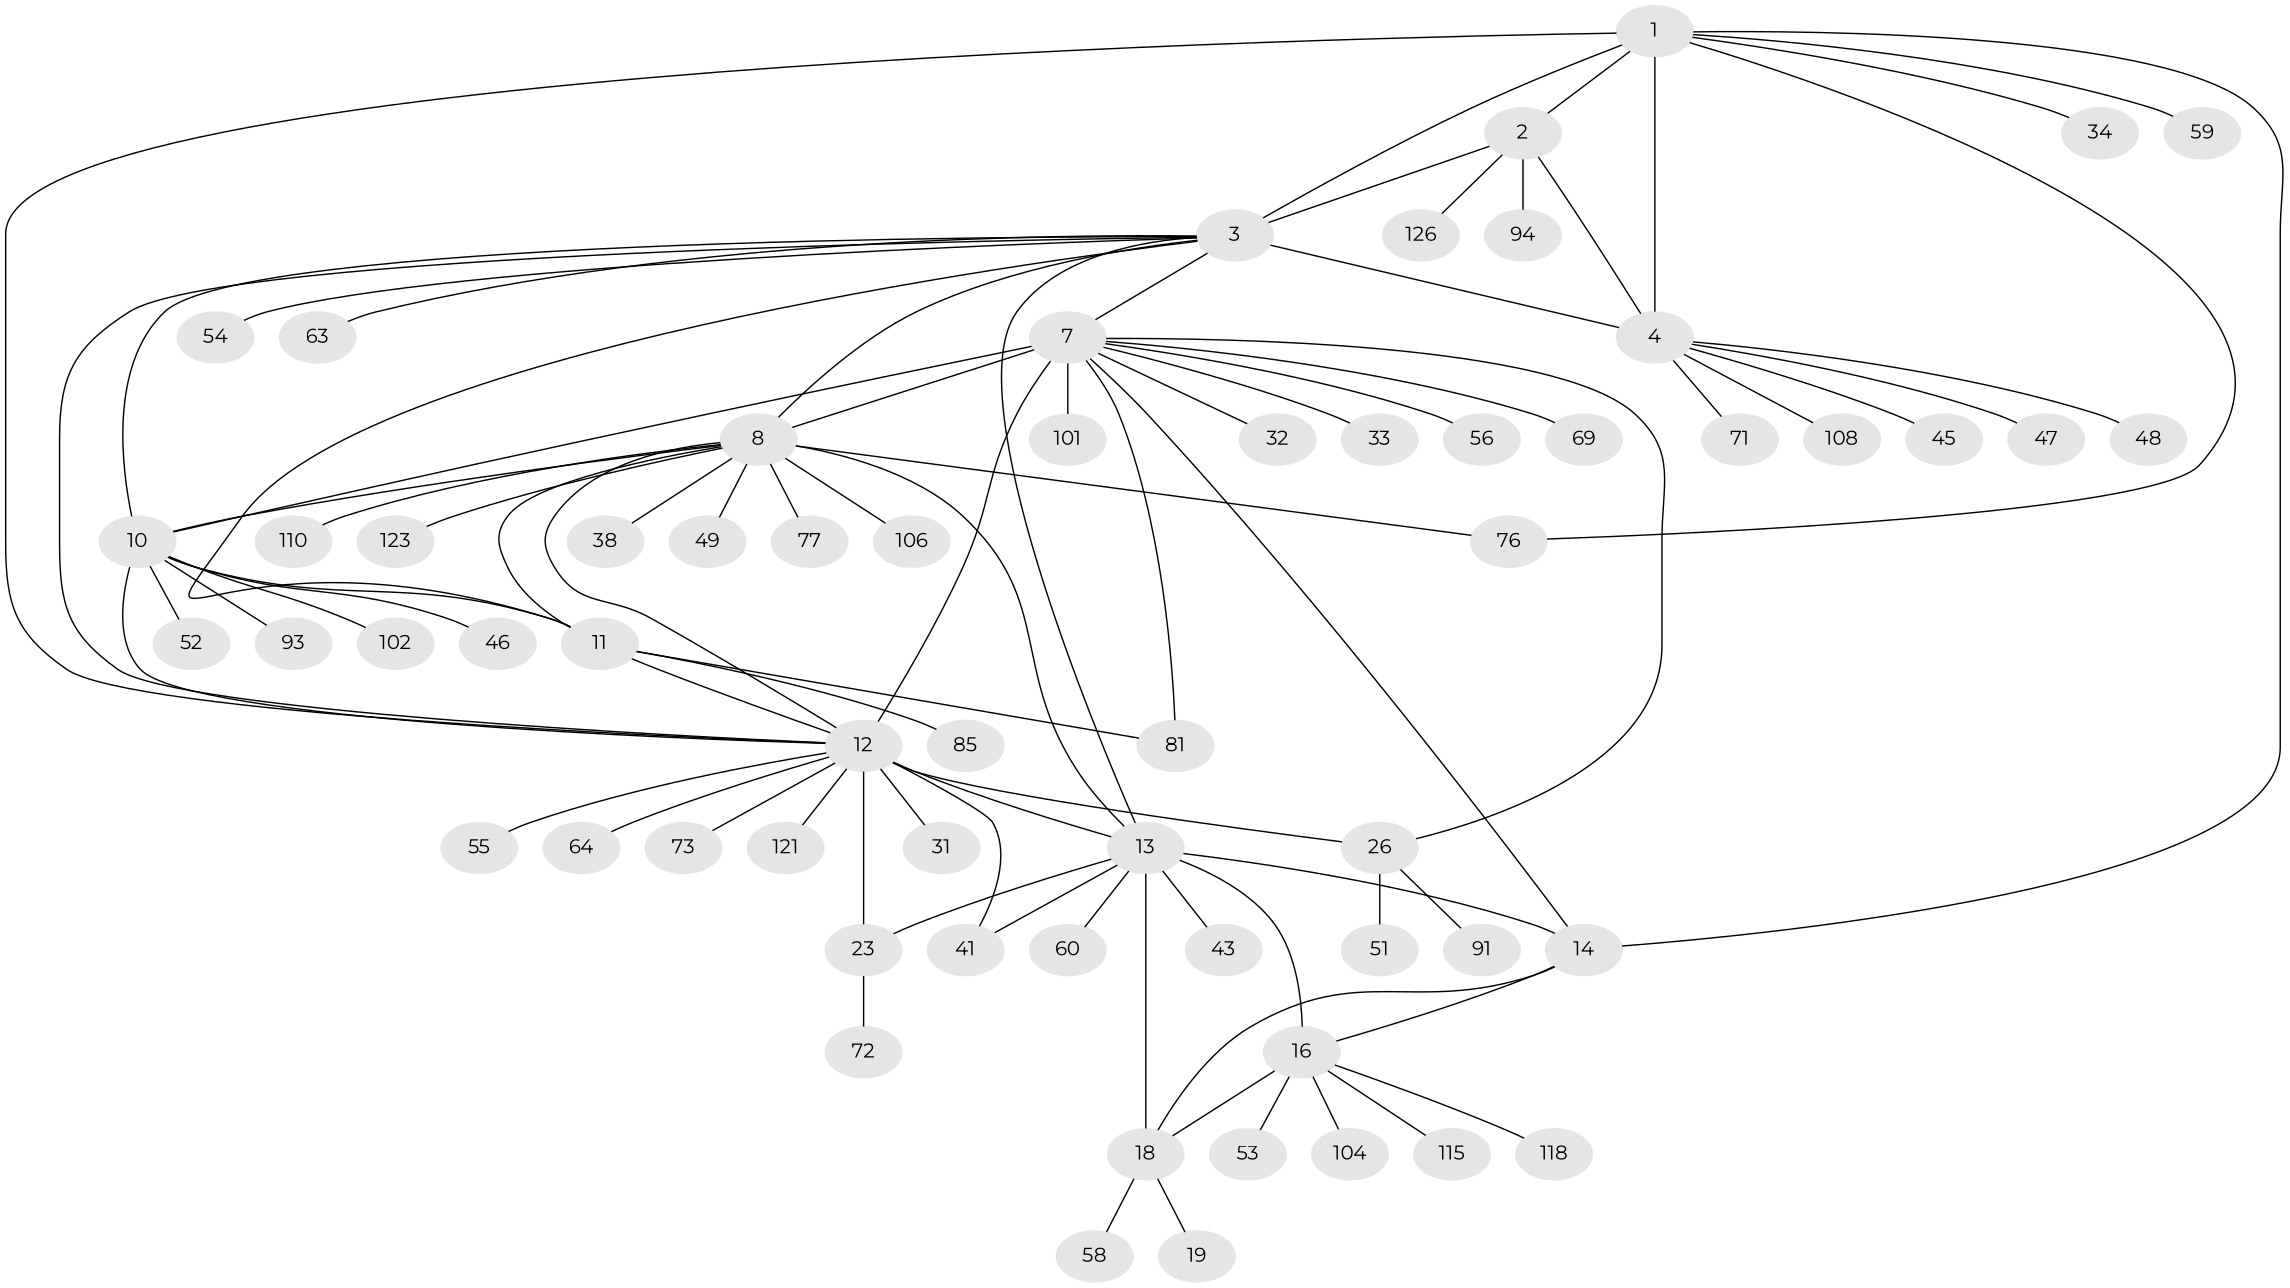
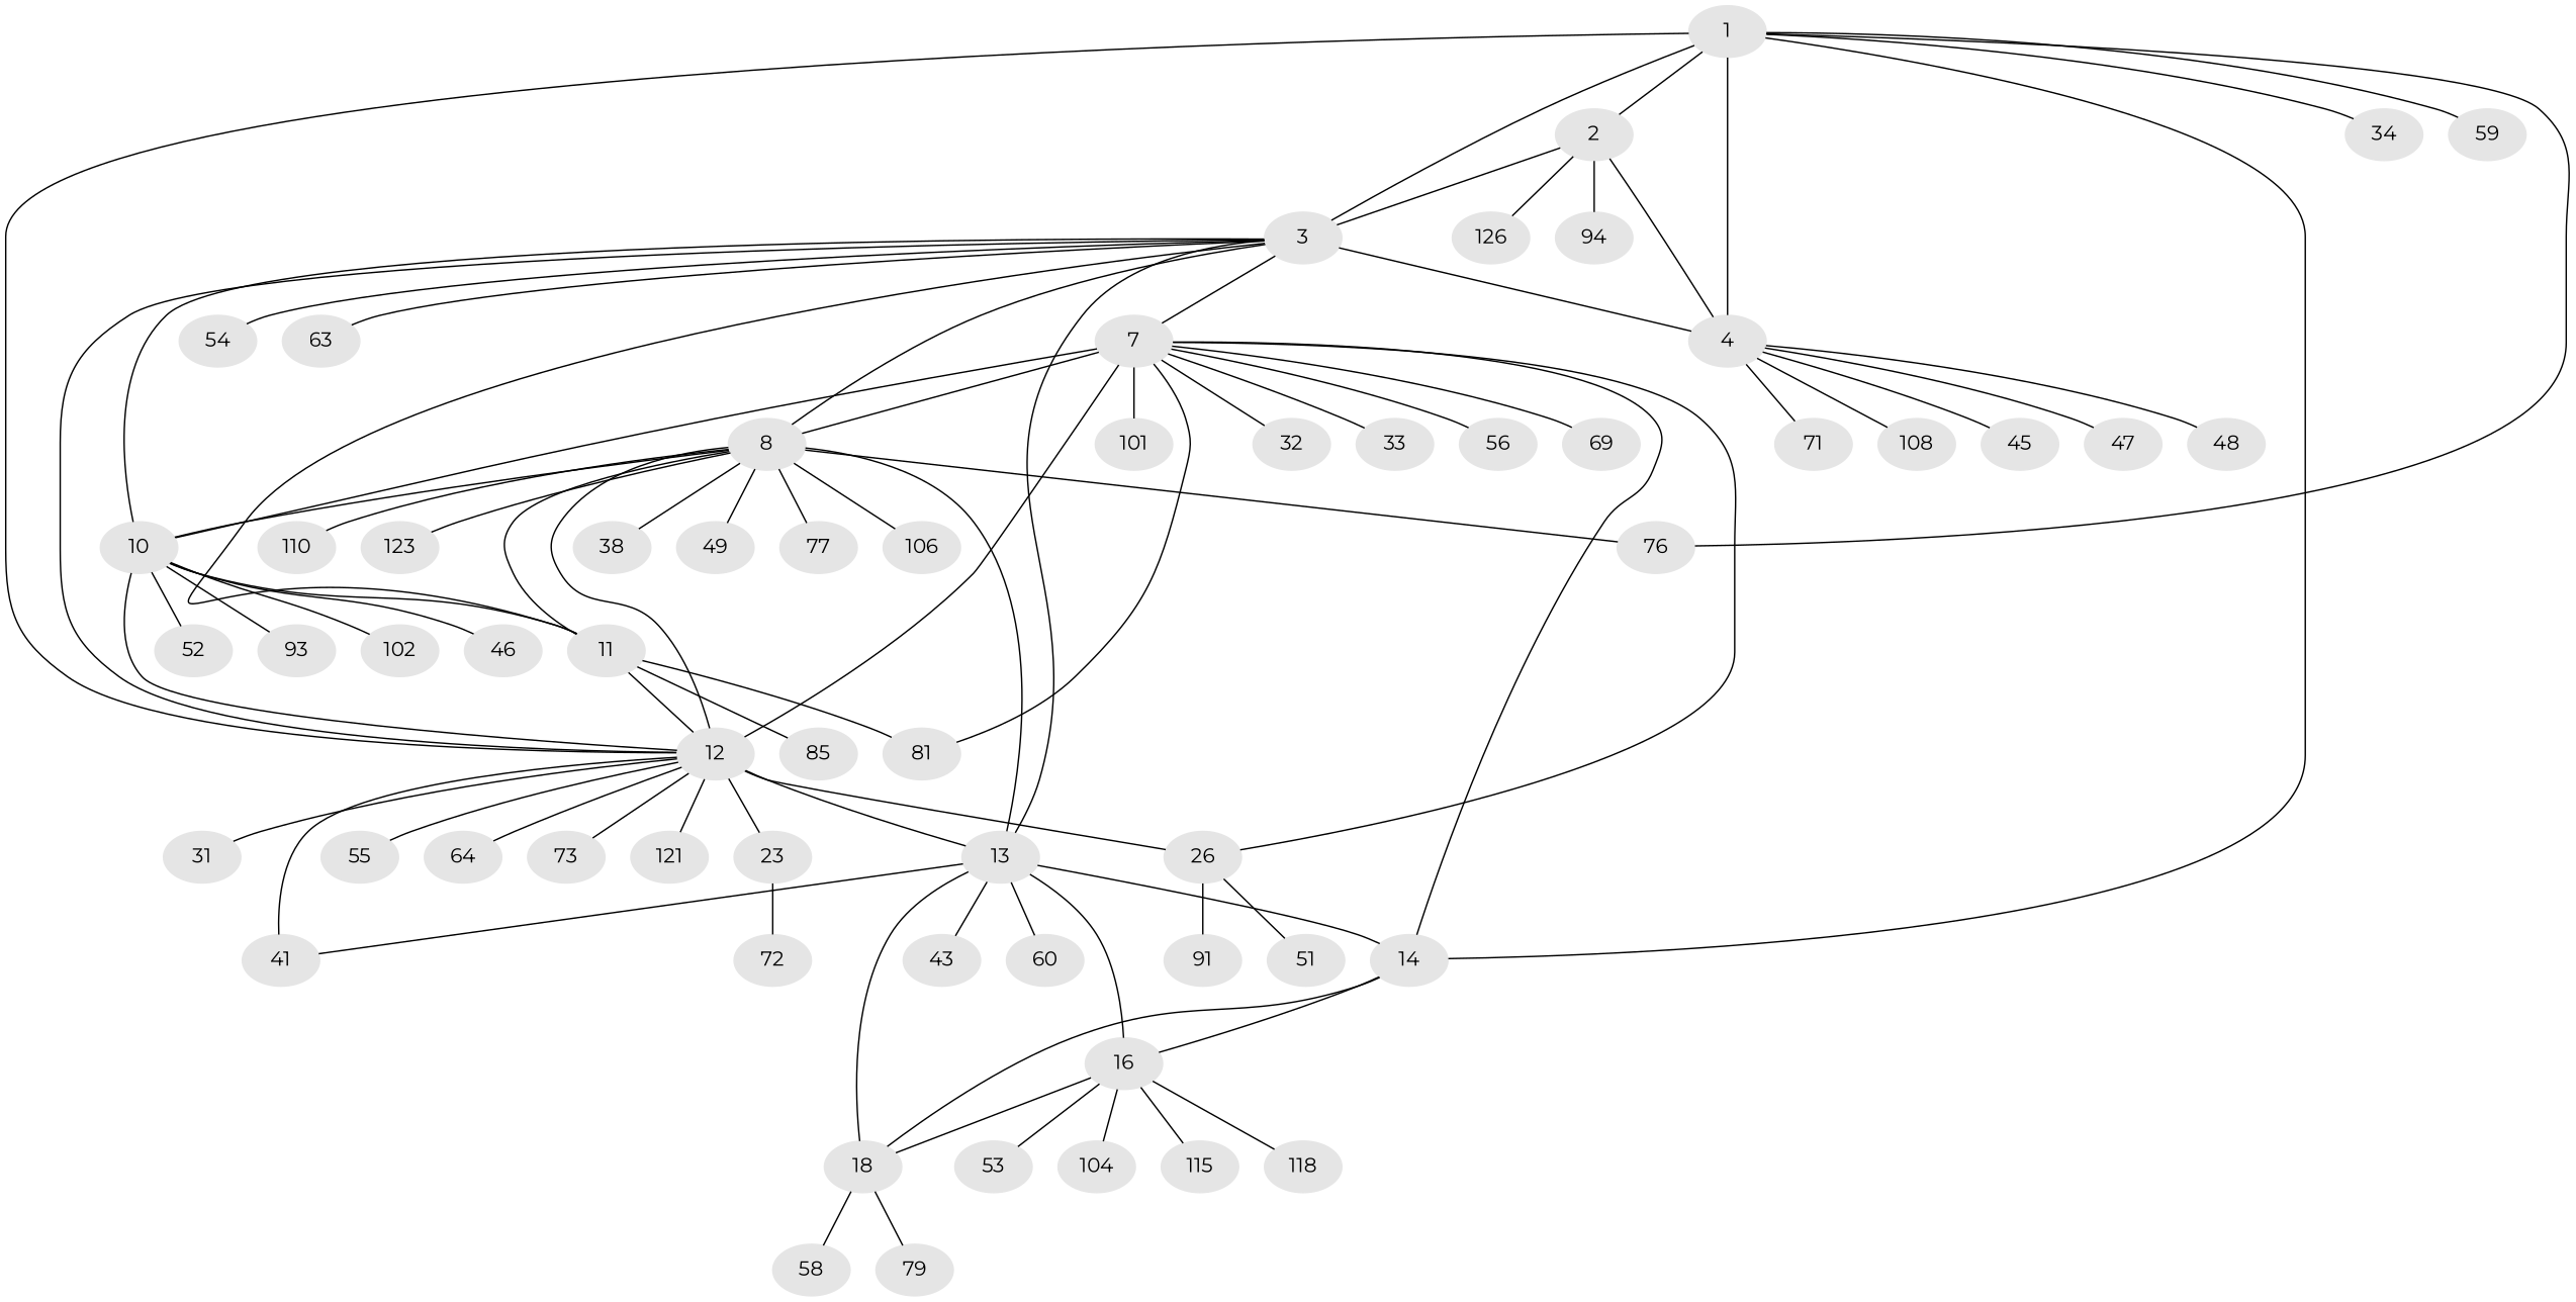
  graph {
    fontname=Montserrat
    node [color=gray90 fontname=Montserrat style=filled]
    edge [fontname=Montserrat]
    1 [super="+40"]
    2
    3 [super="+35+6+57"]
    4 [super="+5"]
    12 [super="+19"]
    14
    34 [super="+50+99"]
    59
    76 [super="+80"]
    94
    126
    7 [super="+27"]
    8
    10 [super="+70"]
    11
    13 [super="+89+86+17+15"]
    54
    63 [super="+100"]
    45
    47 [super="+62"]
    48
    71
    108
    26 [super="+87+117+36"]
    23 [super="+24+88+67"]
    31
    41 [super="+82"]
    55
    64
    73
    121
    16
    18 [super="+68"]
    32
    33
    56 [super="+74"]
    69
    101
    81
    38
    49
    77 [super="+107"]
    106
    110
    123
    46
    52
    93
    102
    85
    43
    60
    51
    91
    72
    53
    104
    115
    118
    58 [super="+92"]
-   79 [label=19]
+   79
    1 -- 2
    1 -- 3 [weight=2]
    1 -- 4 [weight=2]
    1 -- 12 [weight=2]
    1 -- 14 [weight=2]
    1 -- 34
    1 -- 59
    1 -- 76
    2 -- 3 [weight=2]
    2 -- 4 [weight=2]
    2 -- 94
    2 -- 126
    3 -- 4 [weight=4]
    3 -- 12
    3 -- 7
    3 -- 8
    3 -- 10
    3 -- 11
    3 -- 13
    3 -- 54
    3 -- 63
    4 -- 45
    4 -- 47
    4 -- 48
    4 -- 71
    4 -- 108
    12 -- 13 [weight=2]
    12 -- 26 [weight=3]
    12 -- 23 [weight=8]
    12 -- 31
    12 -- 41 [weight=2]
    12 -- 55
    12 -- 64
    12 -- 73
    12 -- 121
    14 -- 16
    14 -- 18
    7 -- 12 [weight=7]
    7 -- 14
    7 -- 8
    7 -- 10
    7 -- 26 [weight=2]
    7 -- 32
    7 -- 33
    7 -- 56
    7 -- 69
    7 -- 101
    7 -- 81
    8 -- 12
    8 -- 76
    8 -- 10
    8 -- 11
    8 -- 13 [weight=2]
    8 -- 38
    8 -- 49
    8 -- 77
    8 -- 106
    8 -- 110
    8 -- 123
    10 -- 12
    10 -- 11
    10 -- 46
    10 -- 52
    10 -- 93
    10 -- 102
    11 -- 12
    11 -- 81
    11 -- 85
    13 -- 14 [weight=3]
-   13 -- 23
    13 -- 41
    13 -- 16 [weight=3]
    13 -- 18 [weight=4]
    13 -- 43
    13 -- 60
    26 -- 51
    26 -- 91
    23 -- 72
    16 -- 18
    16 -- 53
    16 -- 104
    16 -- 115
    16 -- 118
    18 -- 58
    18 -- 79
  }
